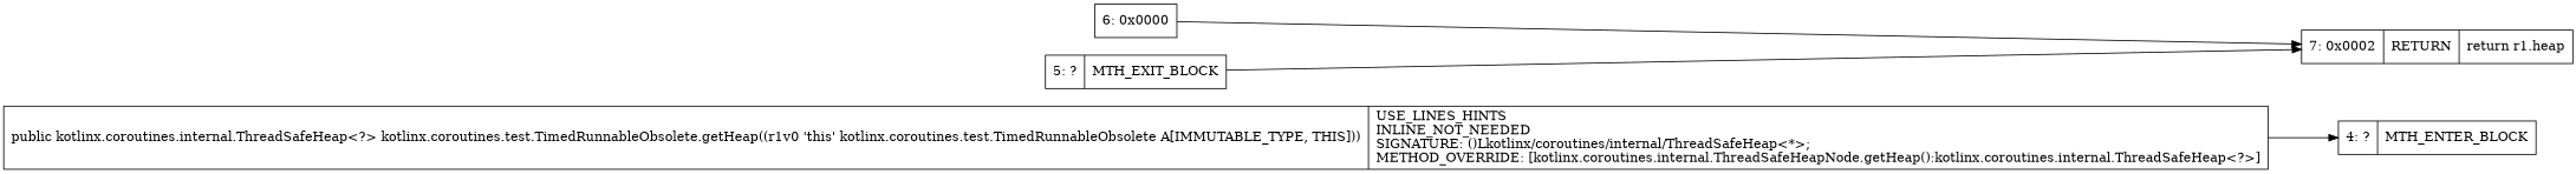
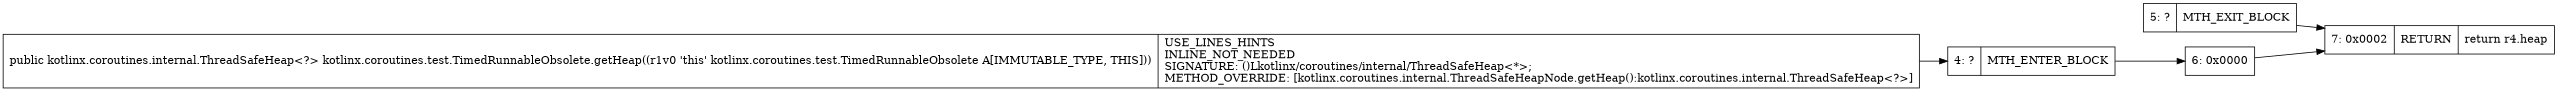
  digraph {
    rankdir=LR
    node [shape=record]
    n1 [label="{4\:\ ?|MTH_ENTER_BLOCK\l}"]
    n2 [label="{6\:\ 0x0000}"]
-   n3 [label="{7\:\ 0x0002|RETURN\l|return r1.heap\l}"]
+   n3 [label="{7\:\ 0x0002|RETURN\l|return r4.heap\l}"]
    n4 [label="{5\:\ ?|MTH_EXIT_BLOCK\l}"]
    n5 [label="{public kotlinx.coroutines.internal.ThreadSafeHeap\<?\> kotlinx.coroutines.test.TimedRunnableObsolete.getHeap((r1v0 'this' kotlinx.coroutines.test.TimedRunnableObsolete A[IMMUTABLE_TYPE, THIS]))  | USE_LINES_HINTS\lINLINE_NOT_NEEDED\lSIGNATURE: ()Lkotlinx\/coroutines\/internal\/ThreadSafeHeap\<*\>;\lMETHOD_OVERRIDE: [kotlinx.coroutines.internal.ThreadSafeHeapNode.getHeap():kotlinx.coroutines.internal.ThreadSafeHeap\<?\>]\l}"]
+   n1 -> n2
    n2 -> n3
    n4 -> n3
    n5 -> n1
  }
